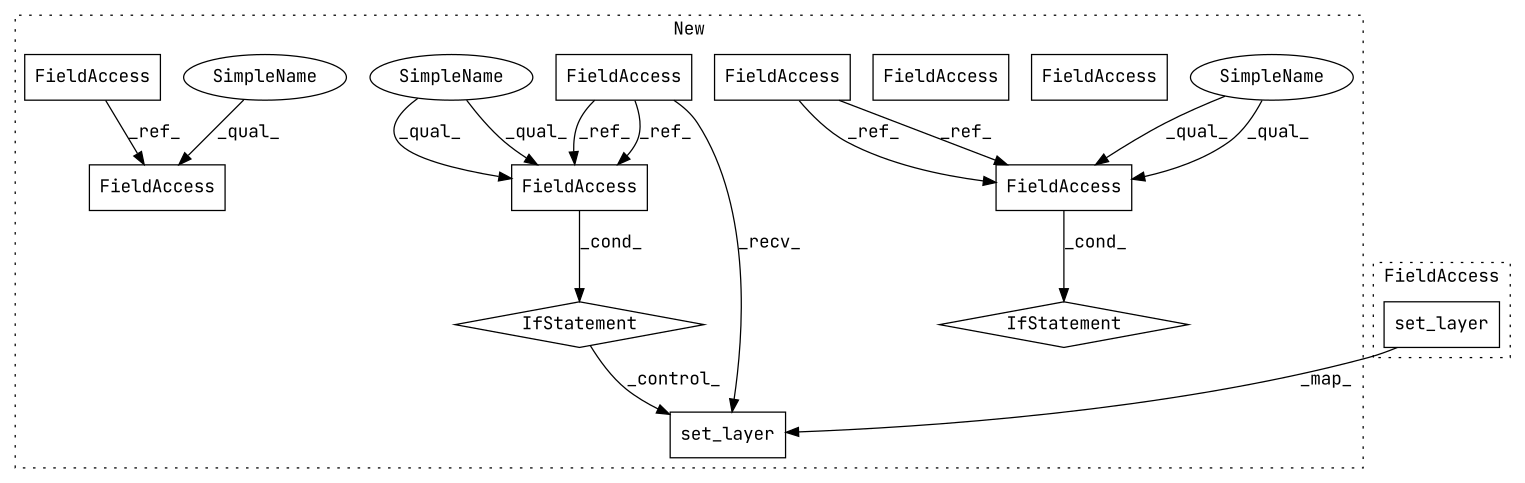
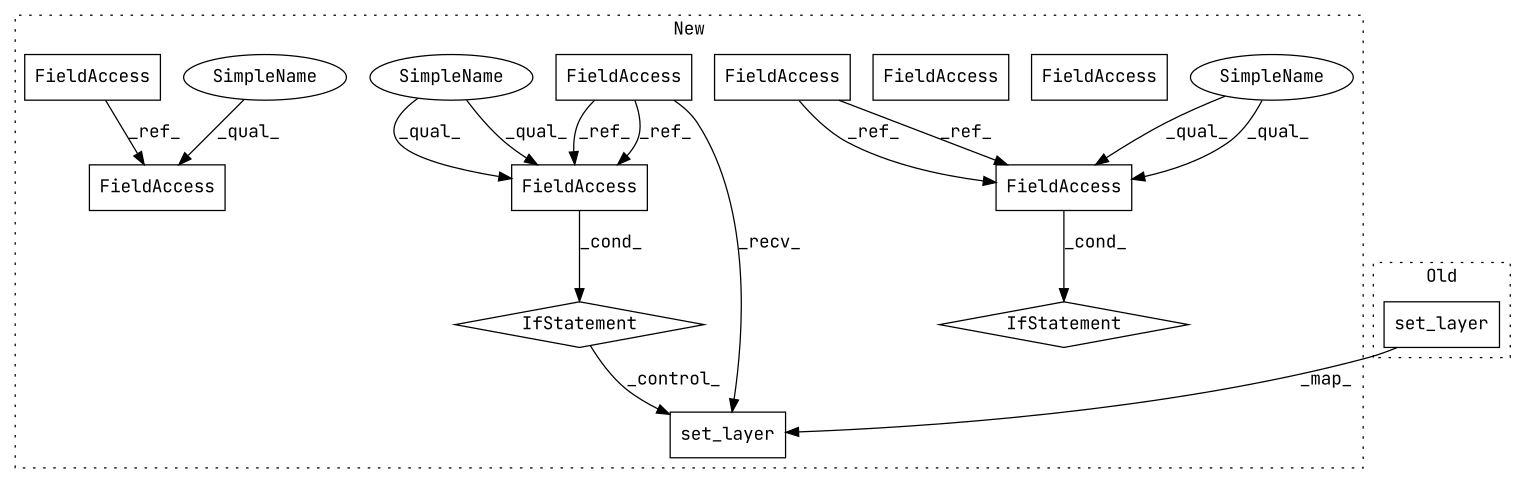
  digraph {
    fontname="JetBrains Mono"
    node [a=22 l=18 s=19811 shape=box fontname="JetBrains Mono"]
    edge [fontname="JetBrains Mono"]
    n1 [a=32 l="10,1" label=set_layer s="20262,20276"]
    n2 [label=FieldAccess s=19751]
    n3 [label=FieldAccess]
    n4 [l=25 label=FieldAccess s=20201]
    n5 [l=25 label=FieldAccess s=20127]
    n6 [a=25 l="4,2" label=IfStatement s="19807,19829" shape=diamond]
    n7 [label=FieldAccess s=19939]
    n8 [label=FieldAccess s=19999]
    n9 [a=25 l="4,2" label=IfStatement s="20197,20226" shape=diamond]
    n10 [l=25 label=FieldAccess s=20201]
    n11 [label=FieldAccess]
    n12 [a=42 l=4 label=SimpleName s=20201 shape=ellipse]
    n13 [a=42 l=4 label=SimpleName shape=ellipse]
    n14 [a=42 l=4 label=SimpleName s=19999 shape=ellipse]
    n15 [a=32 l="10,1" label=set_layer s="18596,18610"]
    subgraph cluster_1 {
      label=New
      style=dotted
      n1
      n2
      n3
      n4
      n5
      n6
      n7
      n8
      n9
      n10
      n11
      n12
      n13
      n14
    }
    subgraph cluster_2 {
-     label=FieldAccess
+     label=Old
      style=dotted
      n15
    }
    n2 -> n11 [label=_ref_]
    n2 -> n11 [label=_ref_]
    n5 -> n1 [label=_recv_]
    n5 -> n10 [label=_ref_]
    n5 -> n10 [label=_ref_]
    n7 -> n8 [label=_ref_]
    n9 -> n1 [label=_control_]
    n10 -> n9 [label=_cond_]
    n11 -> n6 [label=_cond_]
    n12 -> n10 [label=_qual_]
    n12 -> n10 [label=_qual_]
    n13 -> n11 [label=_qual_]
    n13 -> n11 [label=_qual_]
    n14 -> n8 [label=_qual_]
    n15 -> n1 [label=_map_]
  }
